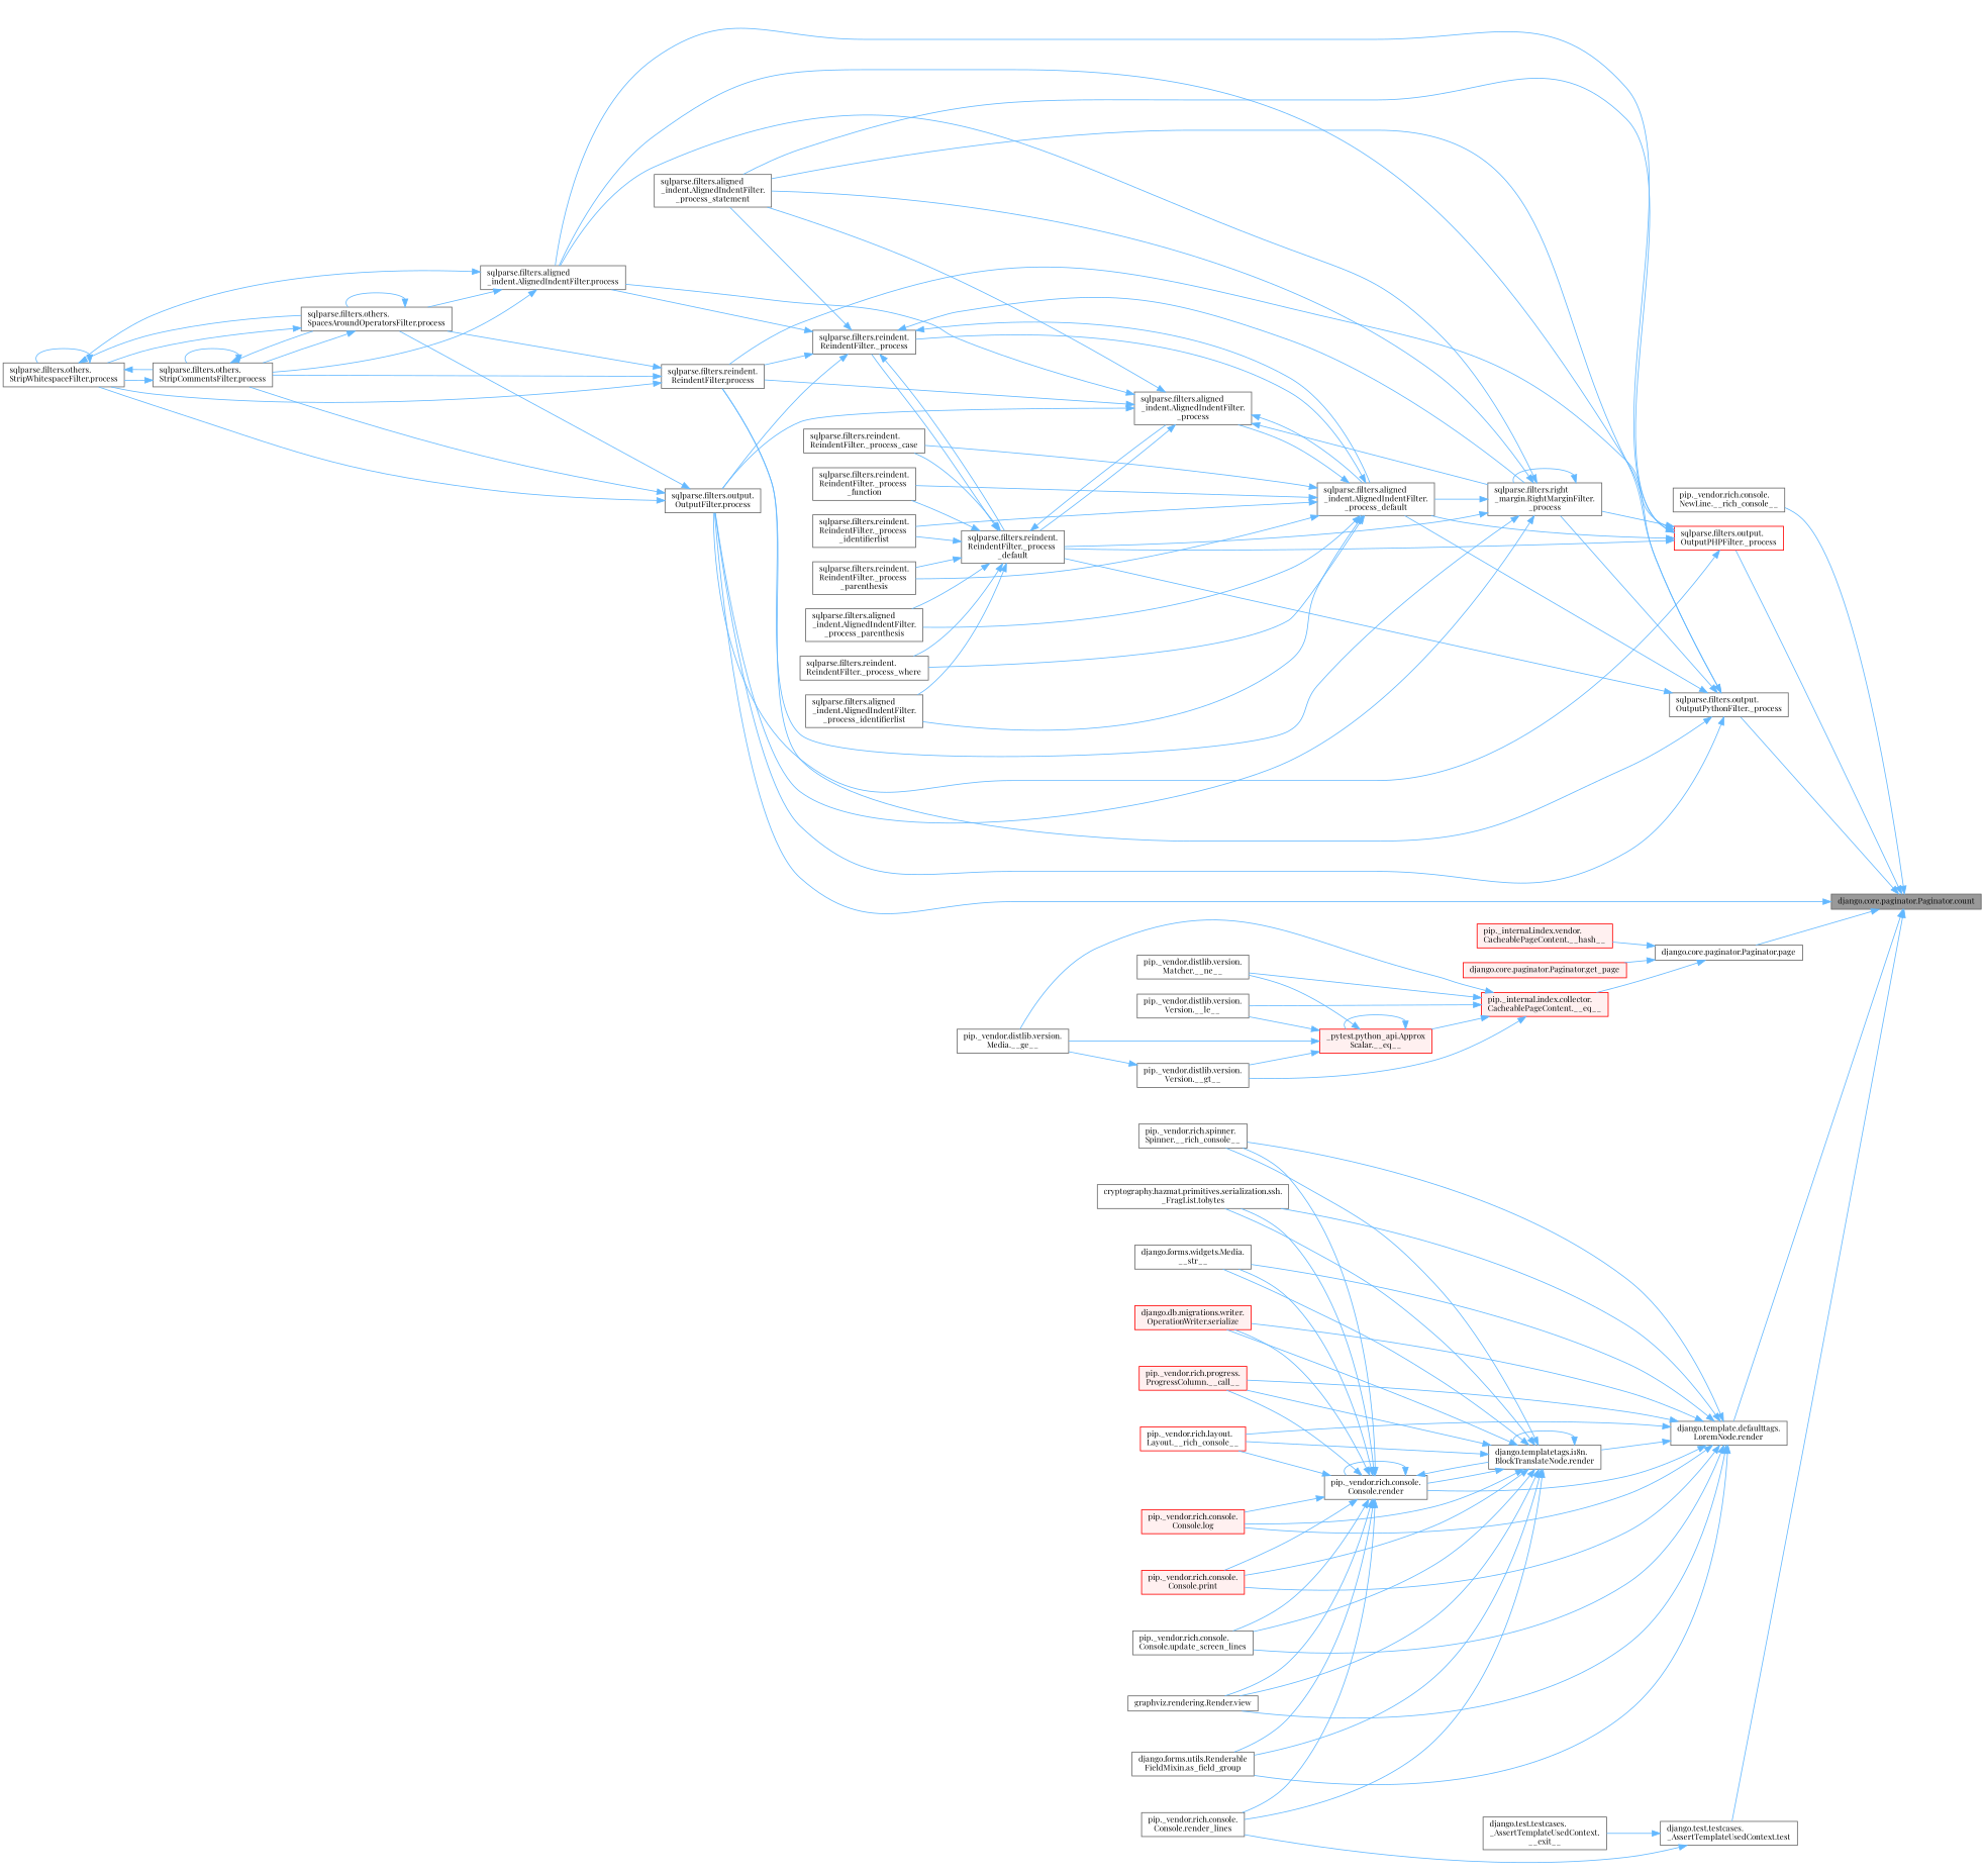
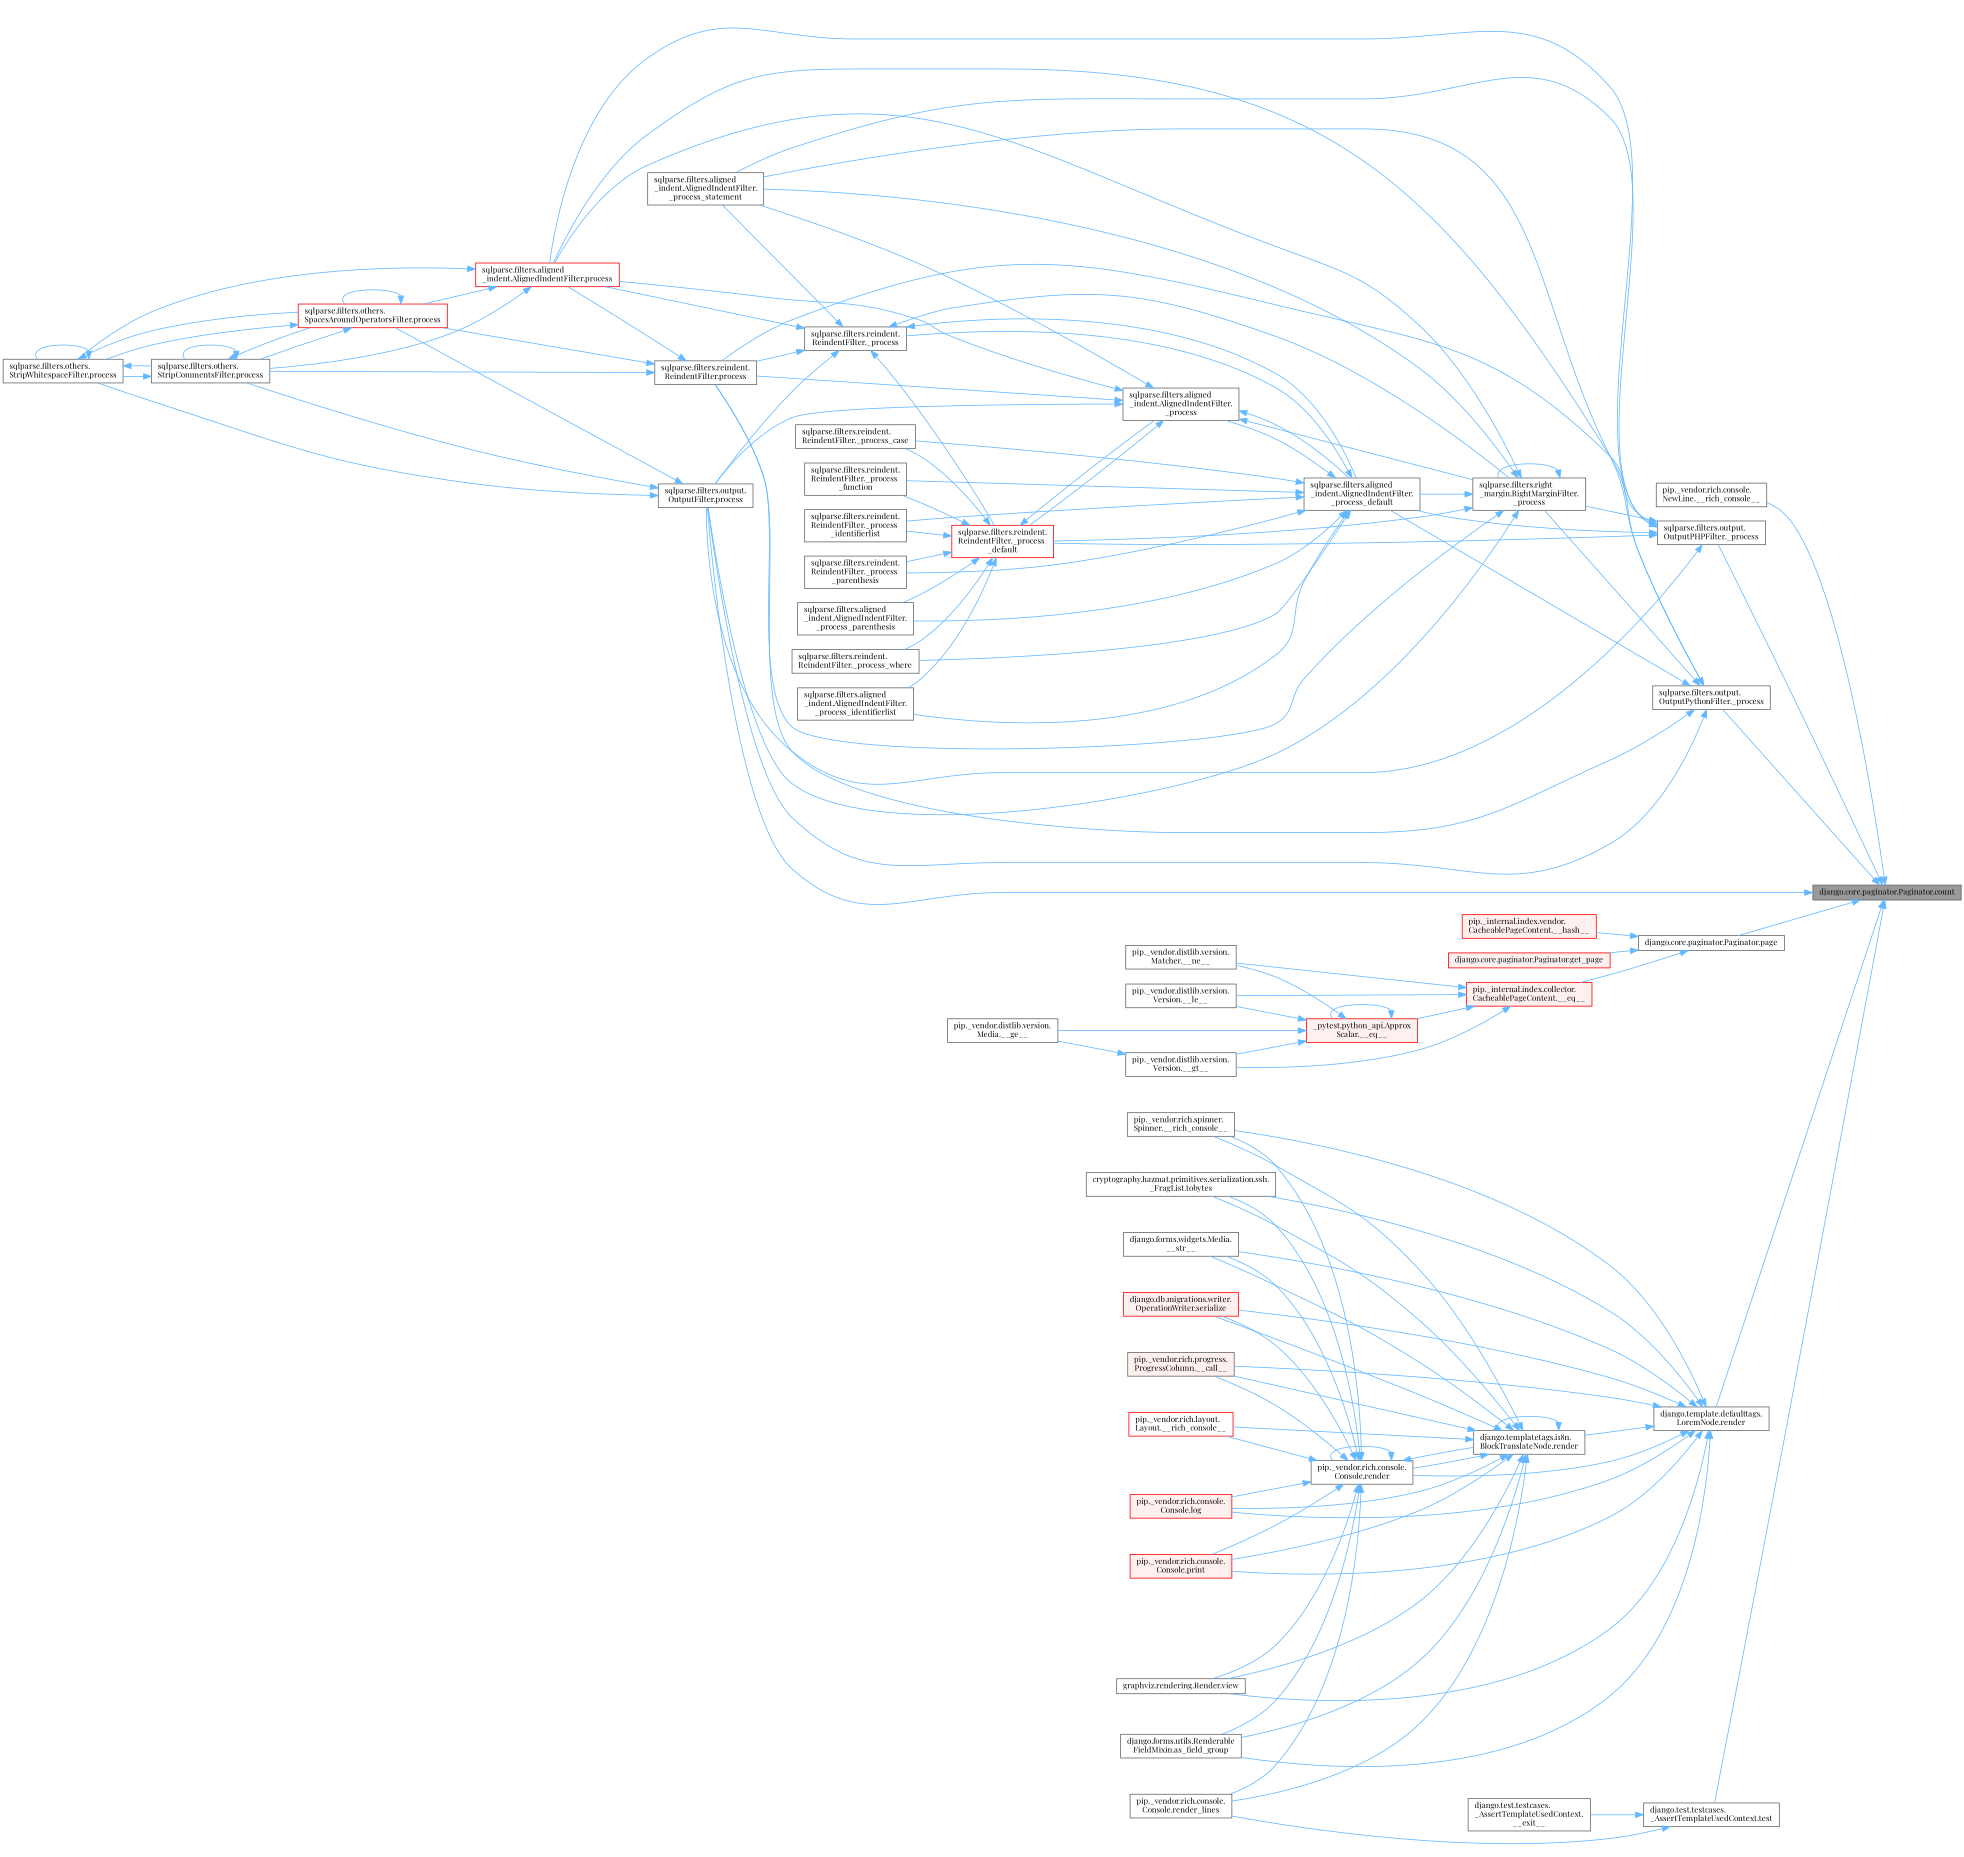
  digraph {
    fontname="Playfair Display"
    rankdir=RL
    node [color=grey40 fillcolor=white fontname="Playfair Display" fontsize=10 shape=box style=filled]
    edge [color=steelblue1 dir=back fontname="Playfair Display" fontsize=10 labelfontname=Helvetica labelfontsize=10 style=solid]
    n1 [color=gray40 fillcolor=grey60 fontcolor=black height=0.2 label="django.core.paginator.Paginator.count" width=0.4]
    n2 [height=0.2 label="pip._vendor.rich.console.\lNewLine.__rich_console__" width=0.4]
-   n3 [color=red height=0.2 label="sqlparse.filters.output.\lOutputPHPFilter._process" width=0.4]
+   n3 [height=0.2 label="sqlparse.filters.output.\lOutputPHPFilter._process" width=0.4]
    n4 [height=0.2 label="sqlparse.filters.output.\lOutputFilter.process" width=0.4]
    n5 [height=0.2 label="sqlparse.filters.output.\lOutputPythonFilter._process" width=0.4]
    n6 [height=0.2 label="django.core.paginator.Paginator.page" width=0.4]
    n7 [height=0.2 label="django.template.defaulttags.\lLoremNode.render" width=0.4]
    n8 [height=0.2 label="django.test.testcases.\l_AssertTemplateUsedContext.test" width=0.4]
    n9 [height=0.2 label="sqlparse.filters.right\l_margin.RightMarginFilter.\l_process" width=0.4]
    n10 [height=0.2 label="sqlparse.filters.aligned\l_indent.AlignedIndentFilter.\l_process_default" width=0.4]
-   n11 [height=0.2 label="sqlparse.filters.reindent.\lReindentFilter._process\l_default" width=0.4]
+   n11 [color=red height=0.2 label="sqlparse.filters.reindent.\lReindentFilter._process\l_default" width=0.4]
    n12 [height=0.2 label="sqlparse.filters.aligned\l_indent.AlignedIndentFilter.\l_process_statement" width=0.4]
-   n13 [height=0.2 label="sqlparse.filters.aligned\l_indent.AlignedIndentFilter.process" width=0.4]
+   n13 [color=red height=0.2 label="sqlparse.filters.aligned\l_indent.AlignedIndentFilter.process" width=0.4]
    n14 [height=0.2 label="sqlparse.filters.reindent.\lReindentFilter.process" width=0.4]
-   n15 [height=0.2 label="sqlparse.filters.others.\lSpacesAroundOperatorsFilter.process" width=0.4]
+   n15 [color=red height=0.2 label="sqlparse.filters.others.\lSpacesAroundOperatorsFilter.process" width=0.4]
    n16 [height=0.2 label="sqlparse.filters.others.\lStripCommentsFilter.process" width=0.4]
    n17 [height=0.2 label="sqlparse.filters.others.\lStripWhitespaceFilter.process" width=0.4]
    n18 [color=red fillcolor="#FFF0F0" height=0.2 label="pip._internal.index.collector.\lCacheablePageContent.__eq__" width=0.4]
    n19 [color=red fillcolor="#FFF0F0" height=0.2 label="pip._internal.index.vendor.\lCacheablePageContent.__hash__" width=0.4]
    n20 [color=red fillcolor="#FFF0F0" height=0.2 label="django.core.paginator.Paginator.get_page" width=0.4]
-   n21 [color=red fillcolor="#FFF0F0" height=0.2 label="pip._vendor.rich.progress.\lProgressColumn.__call__" width=0.4]
+   n21 [fillcolor="#FFF0F0" height=0.2 label="pip._vendor.rich.progress.\lProgressColumn.__call__" width=0.4]
    n22 [color=red height=0.2 label="pip._vendor.rich.layout.\lLayout.__rich_console__" width=0.4]
    n23 [height=0.2 label="pip._vendor.rich.spinner.\lSpinner.__rich_console__" width=0.4]
    n24 [height=0.2 label="django.forms.widgets.Media.\l__str__" width=0.4]
    n25 [height=0.2 label="django.forms.utils.Renderable\lFieldMixin.as_field_group" width=0.4]
    n26 [color=red fillcolor="#FFF0F0" height=0.2 label="pip._vendor.rich.console.\lConsole.log" width=0.4]
    n27 [color=red fillcolor="#FFF0F0" height=0.2 label="pip._vendor.rich.console.\lConsole.print" width=0.4]
    n28 [height=0.2 label="django.templatetags.i18n.\lBlockTranslateNode.render" width=0.4]
    n29 [height=0.2 label="pip._vendor.rich.console.\lConsole.render" width=0.4]
    n30 [color=red fillcolor="#FFF0F0" height=0.2 label="django.db.migrations.writer.\lOperationWriter.serialize" width=0.4]
    n31 [height=0.2 label="cryptography.hazmat.primitives.serialization.ssh.\l_FragList.tobytes" width=0.4]
-   n32 [height=0.2 label="pip._vendor.rich.console.\lConsole.update_screen_lines" width=0.4]
    n33 [height=0.2 label="graphviz.rendering.Render.view" width=0.4]
    n34 [height=0.2 label="pip._vendor.rich.console.\lConsole.render_lines" width=0.4]
    n35 [height=0.2 label="django.test.testcases.\l_AssertTemplateUsedContext.\l__exit__" width=0.4]
    n36 [height=0.2 label="sqlparse.filters.aligned\l_indent.AlignedIndentFilter.\l_process" width=0.4]
    n37 [height=0.2 label="sqlparse.filters.reindent.\lReindentFilter._process" width=0.4]
    n38 [height=0.2 label="sqlparse.filters.reindent.\lReindentFilter._process_case" width=0.4]
    n39 [height=0.2 label="sqlparse.filters.reindent.\lReindentFilter._process\l_function" width=0.4]
    n40 [height=0.2 label="sqlparse.filters.aligned\l_indent.AlignedIndentFilter.\l_process_identifierlist" width=0.4]
    n41 [height=0.2 label="sqlparse.filters.reindent.\lReindentFilter._process\l_identifierlist" width=0.4]
    n42 [height=0.2 label="sqlparse.filters.aligned\l_indent.AlignedIndentFilter.\l_process_parenthesis" width=0.4]
    n43 [height=0.2 label="sqlparse.filters.reindent.\lReindentFilter._process\l_parenthesis" width=0.4]
    n44 [height=0.2 label="sqlparse.filters.reindent.\lReindentFilter._process_where" width=0.4]
    n45 [color=red fillcolor="#FFF0F0" height=0.2 label="_pytest.python_api.Approx\lScalar.__eq__" width=0.4]
    n46 [height=0.2 label="pip._vendor.distlib.version.\lMedia.__ge__" width=0.4]
    n47 [height=0.2 label="pip._vendor.distlib.version.\lVersion.__gt__" width=0.4]
    n48 [height=0.2 label="pip._vendor.distlib.version.\lVersion.__le__" width=0.4]
    n49 [height=0.2 label="pip._vendor.distlib.version.\lMatcher.__ne__" width=0.4]
    n1 -> n2
    n1 -> n3
    n1 -> n4
    n1 -> n5
    n1 -> n6
    n1 -> n7
    n1 -> n8
    n3 -> n4
    n3 -> n9
    n3 -> n10
    n3 -> n11
    n3 -> n12
    n3 -> n13
    n3 -> n14
    n4 -> n15
    n4 -> n16
    n4 -> n17
    n5 -> n4
    n5 -> n9
    n5 -> n10
-   n5 -> n11
    n5 -> n12
    n5 -> n13
    n5 -> n14
    n6 -> n18
    n6 -> n19
    n6 -> n20
    n7 -> n21
-   n7 -> n22
    n7 -> n23
    n7 -> n24
    n7 -> n25
    n7 -> n26
    n7 -> n27
    n7 -> n28
    n7 -> n29
    n7 -> n30
    n7 -> n31
-   n7 -> n32
    n7 -> n33
    n8 -> n34
    n8 -> n35
    n9 -> n4
    n9 -> n9
    n9 -> n10
    n9 -> n11
    n9 -> n12
    n9 -> n13
    n9 -> n14
    n10 -> n36
    n10 -> n37
    n10 -> n38
    n10 -> n39
    n10 -> n40
    n10 -> n41
    n10 -> n42
    n10 -> n43
    n10 -> n44
    n11 -> n36
-   n11 -> n37
    n11 -> n38
    n11 -> n39
    n11 -> n40
    n11 -> n41
    n11 -> n42
    n11 -> n43
    n11 -> n44
    n13 -> n15
    n13 -> n16
    n13 -> n17
    n14 -> n15
    n14 -> n16
-   n14 -> n17
+   n14 -> n13
    n15 -> n15
    n15 -> n16
    n15 -> n17
    n16 -> n15
    n16 -> n16
    n16 -> n17
    n17 -> n15
    n17 -> n16
    n17 -> n17
    n18 -> n45
-   n18 -> n46
    n18 -> n47
    n18 -> n48
    n18 -> n49
    n28 -> n21
    n28 -> n22
    n28 -> n23
    n28 -> n24
    n28 -> n25
    n28 -> n26
    n28 -> n27
    n28 -> n28
    n28 -> n29
    n28 -> n30
    n28 -> n31
-   n28 -> n32
    n28 -> n33
    n28 -> n34
    n29 -> n21
    n29 -> n22
    n29 -> n23
    n29 -> n24
    n29 -> n25
    n29 -> n26
    n29 -> n27
    n29 -> n28
    n29 -> n29
    n29 -> n30
    n29 -> n31
-   n29 -> n32
    n29 -> n33
    n29 -> n34
    n36 -> n4
    n36 -> n9
    n36 -> n10
    n36 -> n11
    n36 -> n12
    n36 -> n13
    n36 -> n14
    n37 -> n4
    n37 -> n9
    n37 -> n10
    n37 -> n11
    n37 -> n12
    n37 -> n13
    n37 -> n14
    n45 -> n45
    n45 -> n46
    n45 -> n47
    n45 -> n48
    n45 -> n49
    n47 -> n46
  }
